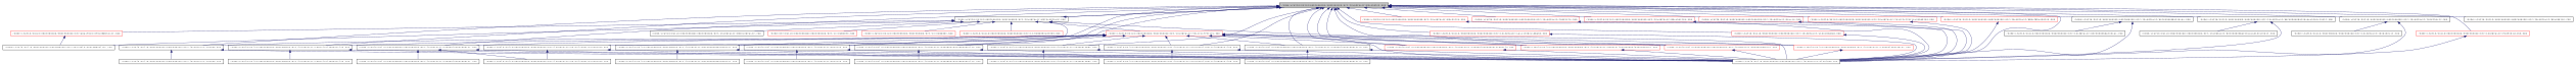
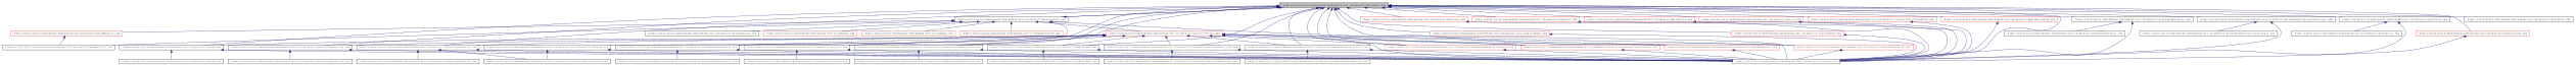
  digraph {
    fontname="Courier Prime"
    node [color=black fillcolor=white fontname="Courier Prime" fontsize=10 shape=record style=filled]
    edge [color=midnightblue dir=back fontname="Courier Prime" fontsize=10 labelfontname=Helvetica labelfontsize=10 style=solid]
    n1 [fillcolor=grey75 fontcolor=black height=0.2 label="/home/travis/build/espressopp/espressopp/src/integrator/Extension.hpp" width=0.4]
    n2 [height=0.2 label="/home/travis/build/espressopp/espressopp/src/integrator/Adress.hpp" width=0.4]
    n3 [height=0.2 label="/home/travis/build/espressopp/espressopp/src/integrator/bindings.cpp" width=0.4]
    n4 [height=0.2 label="/home/travis/build/espressopp/espressopp/src/integrator/MDIntegrator.hpp" width=0.4]
    n5 [height=0.2 label="/home/travis/build/espressopp/espressopp/src/integrator/AssociationReaction.hpp" width=0.4]
    n6 [height=0.2 label="/home/travis/build/espressopp/espressopp/src/integrator/BerendsenThermostat.hpp" width=0.4]
    n7 [height=0.2 label="/home/travis/build/espressopp/espressopp/src/integrator/TDforce.hpp" width=0.4]
    n8 [height=0.2 label="/home/travis/build/espressopp/espressopp/src/integrator/FreeEnergyCompensation.hpp" width=0.4]
    n9 [height=0.2 label="/home/travis/build/espressopp/espressopp/src/integrator/OnTheFlyFEC.hpp" width=0.4]
    n10 [height=0.2 label="/home/travis/build/espressopp/espressopp/src/integrator/StochasticVelocityRescaling.hpp" width=0.4]
    n11 [height=0.2 label="/home/travis/build/espressopp/espressopp/src/integrator/LangevinThermostat.hpp" width=0.4]
    n12 [height=0.2 label="/home/travis/build/espressopp/espressopp/src/integrator/LangevinThermostat1D.hpp" width=0.4]
    n13 [color=red height=0.2 label="/home/travis/build/espressopp/espressopp/src/integrator/LangevinThermostatHybrid.hpp" width=0.4]
    n14 [color=red height=0.2 label="/home/travis/build/espressopp/espressopp/src/integrator/GeneralizedLangevinThermostat.hpp" width=0.4]
    n15 [color=red height=0.2 label="/home/travis/build/espressopp/espressopp/src/integrator/DPDThermostat.hpp" width=0.4]
    n16 [color=red height=0.2 label="/home/travis/build/espressopp/espressopp/src/integrator/LangevinBarostat.hpp" width=0.4]
    n17 [height=0.2 label="/home/travis/build/espressopp/espressopp/src/integrator/BerendsenBarostat.hpp" width=0.4]
    n18 [height=0.2 label="/home/travis/build/espressopp/espressopp/src/integrator/BerendsenBarostatAnisotropic.hpp" width=0.4]
    n19 [height=0.2 label="/home/travis/build/espressopp/espressopp/src/integrator/Isokinetic.hpp" width=0.4]
    n20 [color=red height=0.2 label="/home/travis/build/espressopp/espressopp/src/integrator/FixPositions.hpp" width=0.4]
    n21 [color=red height=0.2 label="/home/travis/build/espressopp/espressopp/src/integrator/LatticeBoltzmann.hpp" width=0.4]
    n22 [color=red height=0.2 label="/home/travis/build/espressopp/espressopp/src/integrator/LiquidGasLB.hpp" width=0.4]
    n23 [color=red height=0.2 label="/home/travis/build/espressopp/espressopp/src/integrator/ExtForce.hpp" width=0.4]
    n24 [color=red height=0.2 label="/home/travis/build/espressopp/espressopp/src/integrator/CapForce.hpp" width=0.4]
    n25 [color=red height=0.2 label="/home/travis/build/espressopp/espressopp/src/integrator/ExtAnalyze.hpp" width=0.4]
    n26 [color=red height=0.2 label="/home/travis/build/espressopp/espressopp/src/integrator/Settle.hpp" width=0.4]
    n27 [color=red height=0.2 label="/home/travis/build/espressopp/espressopp/src/integrator/VelocityVerletOnRadius.hpp" width=0.4]
    n28 [color=red height=0.2 label="/home/travis/build/espressopp/espressopp/src/integrator/EmptyExtension.hpp" width=0.4]
    n29 [height=0.2 label="/home/travis/build/espressopp/espressopp/src/integrator/Extension.cpp" width=0.4]
    n30 [height=0.2 label="/home/travis/build/espressopp/espressopp/src/integrator/Adress.cpp" width=0.4]
    n31 [color=red height=0.2 label="/home/travis/build/espressopp/espressopp/src/analysis/SystemMonitor.hpp" width=0.4]
    n32 [height=0.2 label="/home/travis/build/espressopp/espressopp/src/analysis/SystemMonitor.cpp" width=0.4]
    n33 [color=red height=0.2 label="/home/travis/build/espressopp/espressopp/src/integrator/VelocityVerlet.hpp" width=0.4]
    n34 [height=0.2 label="/home/travis/build/espressopp/espressopp/src/integrator/VelocityVerletOnGroup.hpp" width=0.4]
    n35 [height=0.2 label="/home/travis/build/espressopp/espressopp/src/integrator/MDIntegrator.cpp" width=0.4]
-   n36 [color=red height=0.2 label="/home/src/build/espressopp/espressopp/src/io/DumpXYZ.hpp" width=0.4]
+   n36 [color=red height=0.2 label="/home/travis/build/espressopp/espressopp/src/io/DumpXYZ.hpp" width=0.4]
    n37 [color=red height=0.2 label="/home/travis/build/espressopp/espressopp/src/io/DumpGRO.hpp" width=0.4]
    n38 [color=red height=0.2 label="/home/travis/build/espressopp/espressopp/src/io/DumpGROAdress.hpp" width=0.4]
    n39 [height=0.2 label="/home/travis/build/espressopp/espressopp/src/integrator/AssociationReaction.cpp" width=0.4]
    n40 [height=0.2 label="/home/travis/build/espressopp/espressopp/src/integrator/BerendsenThermostat.cpp" width=0.4]
    n41 [height=0.2 label="/home/travis/build/espressopp/espressopp/src/integrator/TDforce.cpp" width=0.4]
    n42 [height=0.2 label="/home/travis/build/espressopp/espressopp/src/integrator/FreeEnergyCompensation.cpp" width=0.4]
    n43 [height=0.2 label="/home/travis/build/espressopp/espressopp/src/integrator/OnTheFlyFEC.cpp" width=0.4]
    n44 [height=0.2 label="/home/travis/build/espressopp/espressopp/src/integrator/StochasticVelocityRescaling.cpp" width=0.4]
    n45 [height=0.2 label="/home/travis/build/espressopp/espressopp/src/integrator/LangevinThermostat.cpp" width=0.4]
    n46 [height=0.2 label="/home/travis/build/espressopp/espressopp/src/integrator/VelocityVerletOnGroup.cpp" width=0.4]
    n47 [height=0.2 label="/home/travis/build/espressopp/espressopp/src/integrator/LangevinThermostat1D.cpp" width=0.4]
    n48 [height=0.2 label="/home/travis/build/espressopp/espressopp/src/integrator/BerendsenBarostat.cpp" width=0.4]
    n49 [height=0.2 label="/home/travis/build/espressopp/espressopp/src/integrator/BerendsenBarostatAnisotropic.cpp" width=0.4]
    n50 [height=0.2 label="/home/travis/build/espressopp/espressopp/src/integrator/Isokinetic.cpp" width=0.4]
    n1 -> n2
    n1 -> n3
    n1 -> n4
    n1 -> n5
    n1 -> n6
    n1 -> n7
    n1 -> n8
    n1 -> n9
    n1 -> n10
    n1 -> n11
    n1 -> n12
    n1 -> n13
    n1 -> n14
    n1 -> n15
    n1 -> n16
    n1 -> n17
    n1 -> n18
    n1 -> n19
    n1 -> n20
    n1 -> n21
    n1 -> n22
    n1 -> n23
    n1 -> n24
    n1 -> n25
    n1 -> n26
    n1 -> n27
    n1 -> n28
    n1 -> n29
    n2 -> n3
    n2 -> n30
    n4 -> n1
    n4 -> n3
    n4 -> n31
    n4 -> n32
    n4 -> n33
    n4 -> n34
    n4 -> n35
    n4 -> n36
    n4 -> n37
    n4 -> n38
    n5 -> n3
    n5 -> n39
    n6 -> n3
    n6 -> n40
    n7 -> n3
    n7 -> n41
    n8 -> n3
    n8 -> n42
    n9 -> n3
    n9 -> n43
    n10 -> n3
    n10 -> n44
    n11 -> n3
    n11 -> n45
    n11 -> n46
    n12 -> n3
    n12 -> n47
    n13 -> n3
    n14 -> n3
    n15 -> n3
    n16 -> n3
    n17 -> n3
    n17 -> n48
    n18 -> n3
    n18 -> n49
    n19 -> n3
    n19 -> n50
    n20 -> n3
    n21 -> n3
    n22 -> n3
    n23 -> n3
    n24 -> n3
    n25 -> n3
    n26 -> n3
    n27 -> n3
    n28 -> n3
    n31 -> n32
    n33 -> n2
    n33 -> n3
    n33 -> n5
    n33 -> n6
    n33 -> n7
    n33 -> n8
    n33 -> n9
    n33 -> n10
    n33 -> n11
    n33 -> n12
    n33 -> n13
    n33 -> n14
    n33 -> n15
    n33 -> n16
    n34 -> n3
    n34 -> n46
  }
